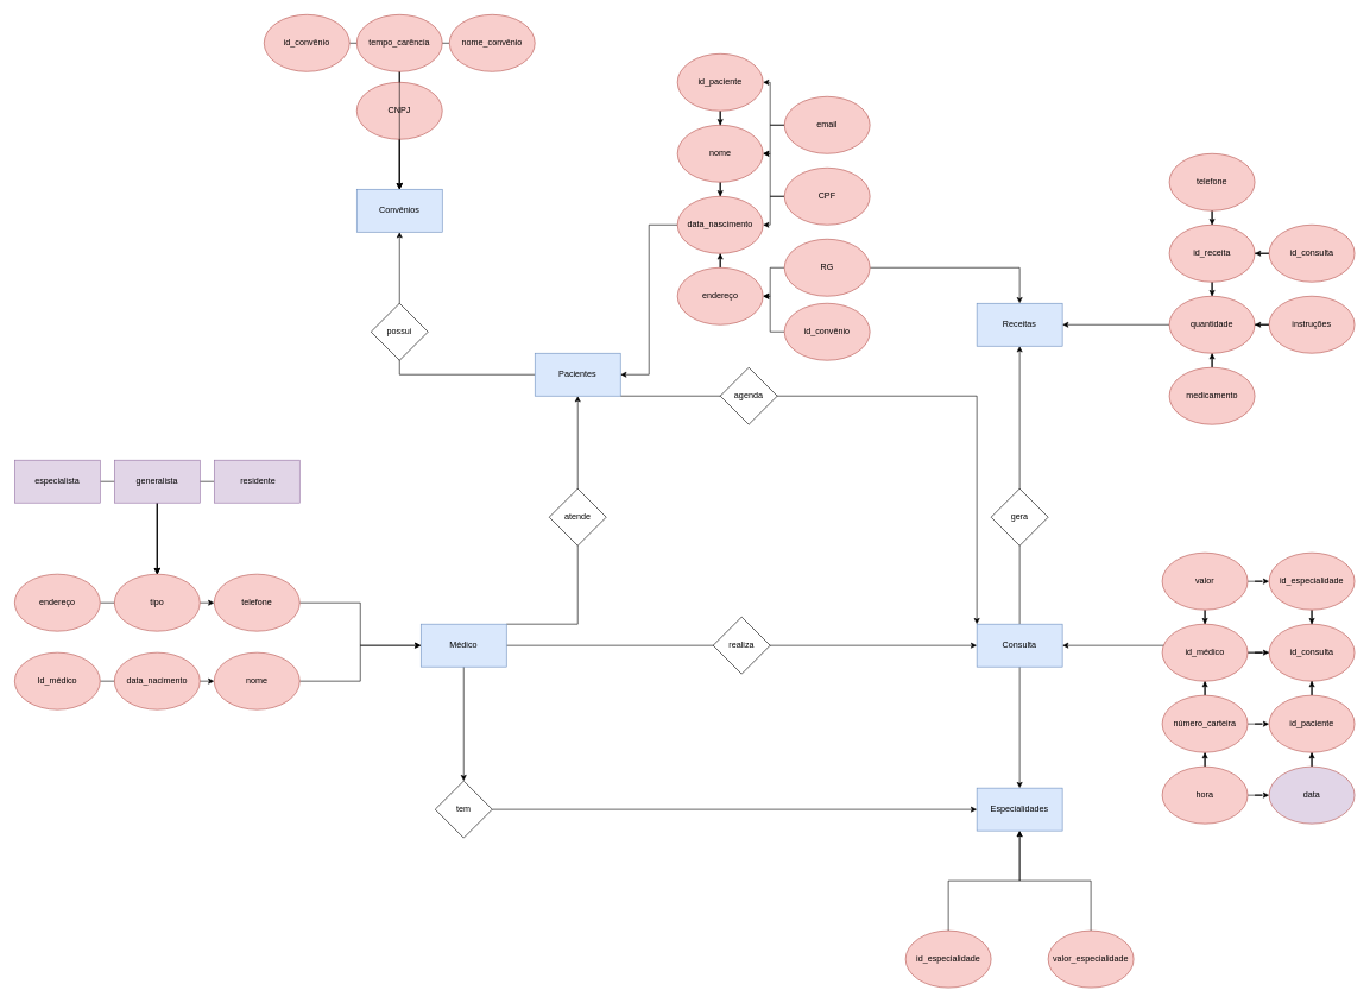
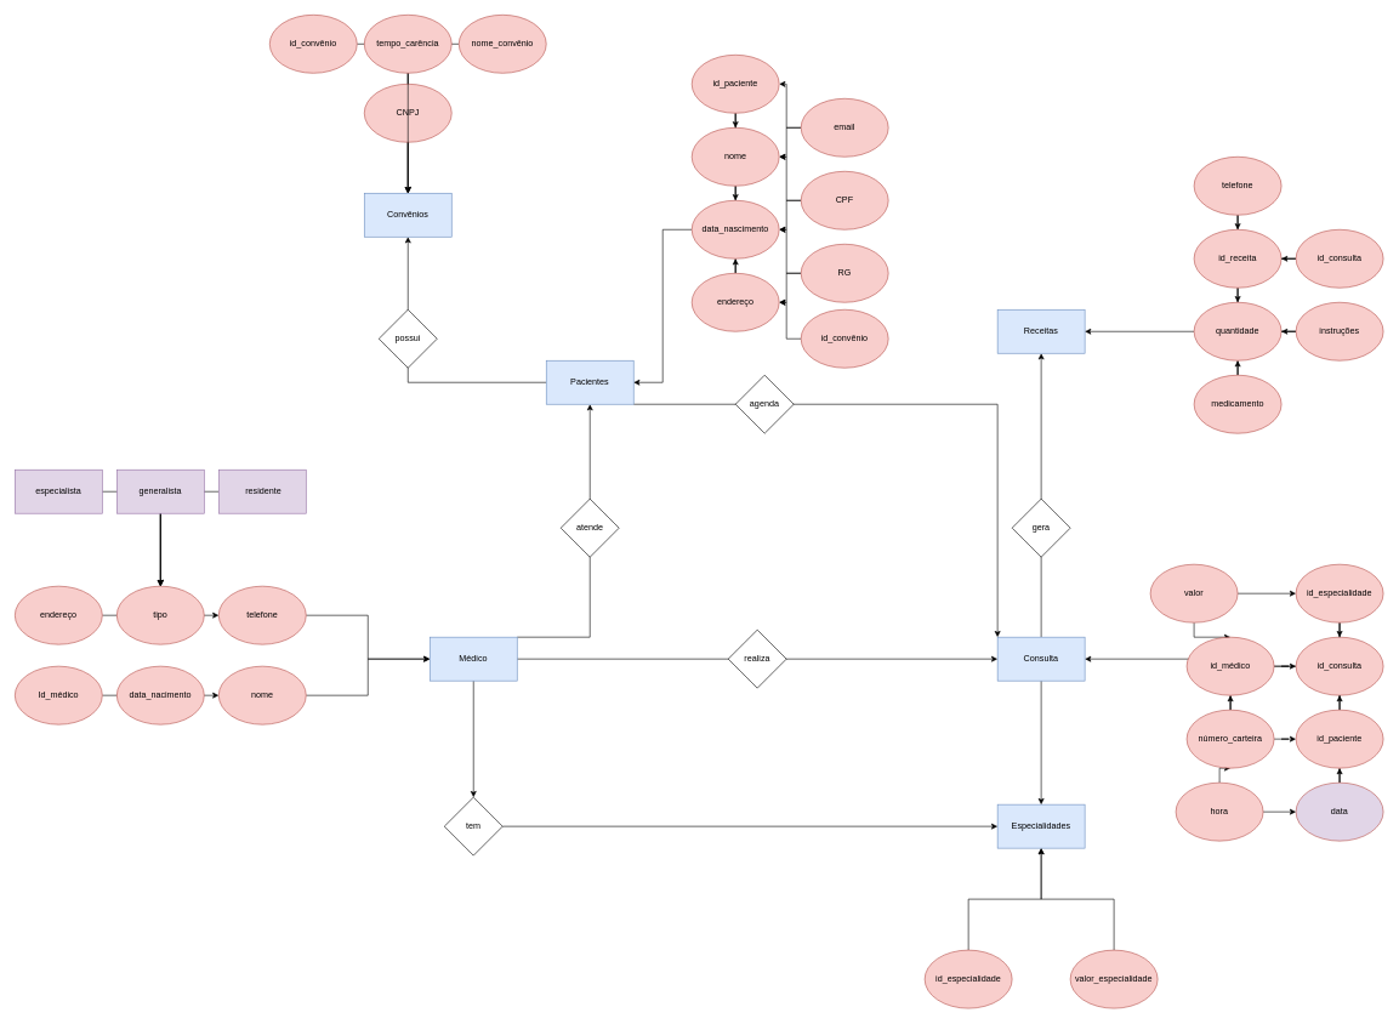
  <mxCell id="0" />
  <mxCell id="1" parent="0" />
  <mxCell id="2" style="edgeStyle=orthogonalEdgeStyle;rounded=0;orthogonalLoop=1;jettySize=auto;html=1;exitX=1;exitY=0;exitDx=0;exitDy=0;entryX=0.5;entryY=1;entryDx=0;entryDy=0;" edge="1" parent="1" source="5" target="9"><mxGeometry relative="1" as="geometry"><Array as="points"><mxPoint x="810" y="875" /></Array></mxGeometry></mxCell>
  <mxCell id="3" style="edgeStyle=orthogonalEdgeStyle;rounded=0;orthogonalLoop=1;jettySize=auto;html=1;exitX=1;exitY=0.5;exitDx=0;exitDy=0;" edge="1" parent="1" source="5" target="13"><mxGeometry relative="1" as="geometry" /></mxCell>
  <mxCell id="4" style="edgeStyle=orthogonalEdgeStyle;rounded=0;orthogonalLoop=1;jettySize=auto;html=1;entryX=0.5;entryY=0;entryDx=0;entryDy=0;" edge="1" parent="1" source="5" target="98"><mxGeometry relative="1" as="geometry" /></mxCell>
  <mxCell id="5" value="Médico" style="rounded=0;whiteSpace=wrap;html=1;fillColor=#dae8fc;strokeColor=#6c8ebf;" parent="1" vertex="1"><mxGeometry x="590" y="875" width="120" height="60" as="geometry" /></mxCell>
  <mxCell id="6" value="Especialidades" style="rounded=0;whiteSpace=wrap;html=1;fillColor=#dae8fc;strokeColor=#6c8ebf;" parent="1" vertex="1"><mxGeometry x="1370" y="1105" width="120" height="60" as="geometry" /></mxCell>
  <mxCell id="7" style="edgeStyle=orthogonalEdgeStyle;rounded=0;orthogonalLoop=1;jettySize=auto;html=1;exitX=1;exitY=1;exitDx=0;exitDy=0;entryX=0;entryY=0;entryDx=0;entryDy=0;" edge="1" parent="1" source="9" target="13"><mxGeometry relative="1" as="geometry"><Array as="points"><mxPoint x="1370" y="555" /></Array></mxGeometry></mxCell>
  <mxCell id="8" style="edgeStyle=orthogonalEdgeStyle;rounded=0;orthogonalLoop=1;jettySize=auto;html=1;entryX=0.5;entryY=1;entryDx=0;entryDy=0;" edge="1" parent="1" source="9" target="10"><mxGeometry relative="1" as="geometry" /></mxCell>
  <mxCell id="9" value="Pacientes" style="rounded=0;whiteSpace=wrap;html=1;fillColor=#dae8fc;strokeColor=#6c8ebf;" parent="1" vertex="1"><mxGeometry x="750" y="495" width="120" height="60" as="geometry" /></mxCell>
  <mxCell id="10" value="Convênios" style="rounded=0;whiteSpace=wrap;html=1;fillColor=#dae8fc;strokeColor=#6c8ebf;" parent="1" vertex="1"><mxGeometry y="265" width="120" height="60" as="geometry" x="500" /></mxCell>
  <mxCell id="11" style="edgeStyle=orthogonalEdgeStyle;rounded=0;orthogonalLoop=1;jettySize=auto;html=1;" parent="1" source="13" target="6" edge="1"><mxGeometry relative="1" as="geometry" /></mxCell>
  <mxCell id="12" style="edgeStyle=orthogonalEdgeStyle;rounded=0;orthogonalLoop=1;jettySize=auto;html=1;" edge="1" parent="1" source="13" target="14"><mxGeometry relative="1" as="geometry" /></mxCell>
  <mxCell id="13" value="Consulta" style="rounded=0;whiteSpace=wrap;html=1;fillColor=#dae8fc;strokeColor=#6c8ebf;" parent="1" vertex="1"><mxGeometry x="1370" y="875" width="120" height="60" as="geometry" /></mxCell>
  <mxCell id="14" value="Receitas" style="rounded=0;whiteSpace=wrap;html=1;fillColor=#dae8fc;strokeColor=#6c8ebf;" parent="1" vertex="1"><mxGeometry x="1370" y="425" width="120" height="60" as="geometry" /></mxCell>
  <mxCell id="15" style="edgeStyle=orthogonalEdgeStyle;rounded=0;orthogonalLoop=1;jettySize=auto;html=1;" edge="1" parent="1" source="16" target="18"><mxGeometry relative="1" as="geometry" /></mxCell>
  <mxCell id="16" value="Id_médico" style="ellipse;whiteSpace=wrap;html=1;fillColor=#f8cecc;strokeColor=#b85450;" parent="1" vertex="1"><mxGeometry x="20" y="915" width="120" height="80" as="geometry" /></mxCell>
  <mxCell id="17" style="edgeStyle=orthogonalEdgeStyle;rounded=0;orthogonalLoop=1;jettySize=auto;html=1;" edge="1" parent="1" source="18" target="5"><mxGeometry relative="1" as="geometry" /></mxCell>
  <mxCell id="18" value="nome" style="ellipse;whiteSpace=wrap;html=1;fillColor=#f8cecc;strokeColor=#b85450;" parent="1" vertex="1"><mxGeometry x="300" y="915" width="120" height="80" as="geometry" /></mxCell>
  <mxCell id="19" style="edgeStyle=orthogonalEdgeStyle;rounded=0;orthogonalLoop=1;jettySize=auto;html=1;entryX=0;entryY=0.5;entryDx=0;entryDy=0;" edge="1" parent="1" source="20" target="5"><mxGeometry relative="1" as="geometry" /></mxCell>
  <mxCell id="20" value="telefone" style="ellipse;whiteSpace=wrap;html=1;fillColor=#f8cecc;strokeColor=#b85450;" parent="1" vertex="1"><mxGeometry x="300" y="805" width="120" height="80" as="geometry" /></mxCell>
  <mxCell id="21" style="edgeStyle=orthogonalEdgeStyle;rounded=0;orthogonalLoop=1;jettySize=auto;html=1;entryX=0;entryY=0.5;entryDx=0;entryDy=0;" edge="1" parent="1" source="22" target="20"><mxGeometry relative="1" as="geometry" /></mxCell>
  <mxCell id="22" value="endereço" style="ellipse;whiteSpace=wrap;html=1;fillColor=#f8cecc;strokeColor=#b85450;" parent="1" vertex="1"><mxGeometry x="20" y="805" width="120" height="80" as="geometry" /></mxCell>
  <mxCell id="23" value="tipo" style="ellipse;whiteSpace=wrap;html=1;fillColor=#f8cecc;strokeColor=#b85450;" parent="1" vertex="1"><mxGeometry x="160" y="805" width="120" height="80" as="geometry" /></mxCell>
  <mxCell id="24" style="edgeStyle=orthogonalEdgeStyle;rounded=0;orthogonalLoop=1;jettySize=auto;html=1;" parent="1" source="25" target="23" edge="1"><mxGeometry relative="1" as="geometry" /></mxCell>
  <mxCell id="25" value="especialista" style="rounded=0;whiteSpace=wrap;html=1;fillColor=#e1d5e7;strokeColor=#9673a6;" parent="1" vertex="1"><mxGeometry x="20" y="645" width="120" height="60" as="geometry" /></mxCell>
  <mxCell id="26" style="edgeStyle=orthogonalEdgeStyle;rounded=0;orthogonalLoop=1;jettySize=auto;html=1;" parent="1" source="30" target="23" edge="1"><mxGeometry relative="1" as="geometry" /></mxCell>
  <mxCell id="27" style="edgeStyle=orthogonalEdgeStyle;rounded=0;orthogonalLoop=1;jettySize=auto;html=1;" parent="1" source="28" target="23" edge="1"><mxGeometry relative="1" as="geometry" /></mxCell>
  <mxCell id="28" value="&amp;nbsp;residente" style="rounded=0;whiteSpace=wrap;html=1;fillColor=#e1d5e7;strokeColor=#9673a6;" parent="1" vertex="1"><mxGeometry x="300" y="645" width="120" height="60" as="geometry" /></mxCell>
  <mxCell id="29" style="edgeStyle=orthogonalEdgeStyle;rounded=0;orthogonalLoop=1;jettySize=auto;html=1;" parent="1" source="30" target="23" edge="1"><mxGeometry relative="1" as="geometry" /></mxCell>
  <mxCell id="30" value="generalista" style="rounded=0;whiteSpace=wrap;html=1;fillColor=#e1d5e7;strokeColor=#9673a6;" parent="1" vertex="1"><mxGeometry x="160" y="645" width="120" height="60" as="geometry" /></mxCell>
  <mxCell id="31" value="data_nacimento" style="ellipse;whiteSpace=wrap;html=1;fillColor=#f8cecc;strokeColor=#b85450;" parent="1" vertex="1"><mxGeometry x="160" y="915" width="120" height="80" as="geometry" /></mxCell>
  <mxCell id="32" style="edgeStyle=orthogonalEdgeStyle;rounded=0;orthogonalLoop=1;jettySize=auto;html=1;" parent="1" source="33" target="6" edge="1"><mxGeometry relative="1" as="geometry" /></mxCell>
  <mxCell id="33" value="valor_especialidade" style="ellipse;whiteSpace=wrap;html=1;fillColor=#f8cecc;strokeColor=#b85450;" parent="1" vertex="1"><mxGeometry x="1470" y="1305" width="120" height="80" as="geometry" /></mxCell>
  <mxCell id="34" style="edgeStyle=orthogonalEdgeStyle;rounded=0;orthogonalLoop=1;jettySize=auto;html=1;" parent="1" source="35" target="6" edge="1"><mxGeometry relative="1" as="geometry" /></mxCell>
  <mxCell id="35" value="id_especialidade" style="ellipse;whiteSpace=wrap;html=1;fillColor=#f8cecc;strokeColor=#b85450;" parent="1" vertex="1"><mxGeometry x="1270" y="1305" width="120" height="80" as="geometry" /></mxCell>
  <mxCell id="36" style="edgeStyle=orthogonalEdgeStyle;rounded=0;orthogonalLoop=1;jettySize=auto;html=1;" edge="1" parent="1" source="38" target="48"><mxGeometry relative="1" as="geometry" /></mxCell>
- <mxCell id="37" style="edgeStyle=orthogonalEdgeStyle;rounded=0;orthogonalLoop=1;jettySize=auto;html=1;" edge="1" parent="1" source="38" target="14"><mxGeometry relative="1" as="geometry" /></mxCell>
+ <mxCell id="37" style="edgeStyle=orthogonalEdgeStyle;rounded=0;orthogonalLoop=1;jettySize=auto;html=1;entryX=1;entryY=0.5;entryDx=0;entryDy=0;" edge="1" parent="1" source="38" target="52"><mxGeometry relative="1" as="geometry" /></mxCell>
  <mxCell id="38" value="RG" style="ellipse;whiteSpace=wrap;html=1;fillColor=#f8cecc;strokeColor=#b85450;" parent="1" vertex="1"><mxGeometry x="1100" y="335" width="120" height="80" as="geometry" /></mxCell>
  <mxCell id="39" style="edgeStyle=orthogonalEdgeStyle;rounded=0;orthogonalLoop=1;jettySize=auto;html=1;" parent="1" source="41" target="46" edge="1"><mxGeometry relative="1" as="geometry" /></mxCell>
  <mxCell id="40" style="edgeStyle=orthogonalEdgeStyle;rounded=0;orthogonalLoop=1;jettySize=auto;html=1;" edge="1" parent="1" source="41" target="52"><mxGeometry relative="1" as="geometry" /></mxCell>
  <mxCell id="41" value="CPF" style="ellipse;whiteSpace=wrap;html=1;fillColor=#f8cecc;strokeColor=#b85450;" parent="1" vertex="1"><mxGeometry x="1100" y="235" width="120" height="80" as="geometry" /></mxCell>
  <mxCell id="42" style="edgeStyle=orthogonalEdgeStyle;rounded=0;orthogonalLoop=1;jettySize=auto;html=1;" parent="1" source="44" target="54" edge="1"><mxGeometry relative="1" as="geometry" /></mxCell>
  <mxCell id="43" style="edgeStyle=orthogonalEdgeStyle;rounded=0;orthogonalLoop=1;jettySize=auto;html=1;" edge="1" parent="1" source="44" target="46"><mxGeometry relative="1" as="geometry" /></mxCell>
  <mxCell id="44" value="email" style="ellipse;whiteSpace=wrap;html=1;fillColor=#f8cecc;strokeColor=#b85450;" parent="1" vertex="1"><mxGeometry x="1100" y="135" width="120" height="80" as="geometry" /></mxCell>
  <mxCell id="45" style="edgeStyle=orthogonalEdgeStyle;rounded=0;orthogonalLoop=1;jettySize=auto;html=1;" parent="1" source="46" target="52" edge="1"><mxGeometry relative="1" as="geometry" /></mxCell>
  <mxCell id="46" value="nome" style="ellipse;whiteSpace=wrap;html=1;fillColor=#f8cecc;strokeColor=#b85450;" parent="1" vertex="1"><mxGeometry x="950" y="175" width="120" height="80" as="geometry" /></mxCell>
  <mxCell id="47" style="edgeStyle=orthogonalEdgeStyle;rounded=0;orthogonalLoop=1;jettySize=auto;html=1;" parent="1" source="48" target="52" edge="1"><mxGeometry relative="1" as="geometry" /></mxCell>
  <mxCell id="48" value="endereço" style="ellipse;whiteSpace=wrap;html=1;fillColor=#f8cecc;strokeColor=#b85450;" parent="1" vertex="1"><mxGeometry x="950" y="375" width="120" height="80" as="geometry" /></mxCell>
  <mxCell id="49" style="edgeStyle=orthogonalEdgeStyle;rounded=0;orthogonalLoop=1;jettySize=auto;html=1;entryX=0.5;entryY=0;entryDx=0;entryDy=0;" edge="1" parent="1" source="50" target="85"><mxGeometry relative="1" as="geometry" /></mxCell>
  <mxCell id="50" value="telefone" style="ellipse;whiteSpace=wrap;html=1;fillColor=#f8cecc;strokeColor=#b85450;" parent="1" vertex="1"><mxGeometry x="1640" y="215" width="120" height="80" as="geometry" /></mxCell>
  <mxCell id="51" style="edgeStyle=orthogonalEdgeStyle;rounded=0;orthogonalLoop=1;jettySize=auto;html=1;entryX=1;entryY=0.5;entryDx=0;entryDy=0;" parent="1" source="52" target="9" edge="1"><mxGeometry relative="1" as="geometry" /></mxCell>
  <mxCell id="52" value="data_nascimento" style="ellipse;whiteSpace=wrap;html=1;fillColor=#f8cecc;strokeColor=#b85450;" parent="1" vertex="1"><mxGeometry x="950" y="275" width="120" height="80" as="geometry" /></mxCell>
  <mxCell id="53" style="edgeStyle=orthogonalEdgeStyle;rounded=0;orthogonalLoop=1;jettySize=auto;html=1;" parent="1" source="54" target="46" edge="1"><mxGeometry relative="1" as="geometry" /></mxCell>
  <mxCell id="54" value="id_paciente" style="ellipse;whiteSpace=wrap;html=1;fillColor=#f8cecc;strokeColor=#b85450;" parent="1" vertex="1"><mxGeometry x="950" y="75" width="120" height="80" as="geometry" /></mxCell>
  <mxCell id="55" style="edgeStyle=orthogonalEdgeStyle;rounded=0;orthogonalLoop=1;jettySize=auto;html=1;" edge="1" parent="1" source="56" target="48"><mxGeometry relative="1" as="geometry" /></mxCell>
  <mxCell id="56" value="id_convênio" style="ellipse;whiteSpace=wrap;html=1;fillColor=#f8cecc;strokeColor=#b85450;" parent="1" vertex="1"><mxGeometry x="1100" y="425" width="120" height="80" as="geometry" /></mxCell>
  <mxCell id="57" style="edgeStyle=orthogonalEdgeStyle;rounded=0;orthogonalLoop=1;jettySize=auto;html=1;exitX=1;exitY=0.5;exitDx=0;exitDy=0;" parent="1" source="58" target="10" edge="1"><mxGeometry relative="1" as="geometry" /></mxCell>
  <mxCell id="58" value="id_convênio" style="ellipse;whiteSpace=wrap;html=1;fillColor=#f8cecc;strokeColor=#b85450;" parent="1" vertex="1"><mxGeometry x="370" y="20" width="120" height="80" as="geometry" /></mxCell>
  <mxCell id="59" style="edgeStyle=orthogonalEdgeStyle;rounded=0;orthogonalLoop=1;jettySize=auto;html=1;exitX=0;exitY=0.5;exitDx=0;exitDy=0;" parent="1" source="60" target="10" edge="1"><mxGeometry relative="1" as="geometry" /></mxCell>
  <mxCell id="60" value="nome_convênio" style="ellipse;whiteSpace=wrap;html=1;fillColor=#f8cecc;strokeColor=#b85450;" parent="1" vertex="1"><mxGeometry x="630" y="20" width="120" height="80" as="geometry" /></mxCell>
  <mxCell id="61" style="edgeStyle=orthogonalEdgeStyle;rounded=0;orthogonalLoop=1;jettySize=auto;html=1;" parent="1" source="62" target="10" edge="1"><mxGeometry relative="1" as="geometry" /></mxCell>
  <mxCell id="62" value="CNPJ" style="ellipse;whiteSpace=wrap;html=1;fillColor=#f8cecc;strokeColor=#b85450;" parent="1" vertex="1"><mxGeometry y="115" width="120" height="80" as="geometry" x="500" /></mxCell>
  <mxCell id="63" style="edgeStyle=orthogonalEdgeStyle;rounded=0;orthogonalLoop=1;jettySize=auto;html=1;" parent="1" source="64" target="10" edge="1"><mxGeometry relative="1" as="geometry" /></mxCell>
  <mxCell id="64" value="tempo_carência" style="ellipse;whiteSpace=wrap;html=1;fillColor=#f8cecc;strokeColor=#b85450;" parent="1" vertex="1"><mxGeometry y="20" width="120" height="80" as="geometry" x="500" /></mxCell>
  <mxCell id="65" style="edgeStyle=orthogonalEdgeStyle;rounded=0;orthogonalLoop=1;jettySize=auto;html=1;" parent="1" source="66" target="13" edge="1"><mxGeometry relative="1" as="geometry" /></mxCell>
  <mxCell id="66" value="id_consulta" style="ellipse;whiteSpace=wrap;html=1;fillColor=#f8cecc;strokeColor=#b85450;" parent="1" vertex="1"><mxGeometry x="1780" y="875" width="120" height="80" as="geometry" /></mxCell>
  <mxCell id="67" style="edgeStyle=orthogonalEdgeStyle;rounded=0;orthogonalLoop=1;jettySize=auto;html=1;" parent="1" source="68" target="81" edge="1"><mxGeometry relative="1" as="geometry" /></mxCell>
  <mxCell id="68" value="data" style="ellipse;whiteSpace=wrap;html=1;fillColor=#e1d5e7;strokeColor=#b85450;" parent="1" vertex="1"><mxGeometry x="1780" y="1075" width="120" height="80" as="geometry" /></mxCell>
  <mxCell id="69" style="edgeStyle=orthogonalEdgeStyle;rounded=0;orthogonalLoop=1;jettySize=auto;html=1;" parent="1" source="71" target="68" edge="1"><mxGeometry relative="1" as="geometry" /></mxCell>
  <mxCell id="70" style="edgeStyle=orthogonalEdgeStyle;rounded=0;orthogonalLoop=1;jettySize=auto;html=1;" parent="1" source="71" target="77" edge="1"><mxGeometry relative="1" as="geometry" /></mxCell>
- <mxCell id="71" value="hora" style="ellipse;whiteSpace=wrap;html=1;fillColor=#f8cecc;strokeColor=#b85450;" parent="1" vertex="1"><mxGeometry x="1630" y="1075" width="120" height="80" as="geometry" /></mxCell>
+ <mxCell id="71" value="hora" style="ellipse;whiteSpace=wrap;html=1;fillColor=#f8cecc;strokeColor=#b85450;" parent="1" vertex="1"><mxGeometry x="1615" y="1075" width="120" height="80" as="geometry" /></mxCell>
  <mxCell id="72" style="edgeStyle=orthogonalEdgeStyle;rounded=0;orthogonalLoop=1;jettySize=auto;html=1;" parent="1" source="74" target="83" edge="1"><mxGeometry relative="1" as="geometry" /></mxCell>
  <mxCell id="73" style="edgeStyle=orthogonalEdgeStyle;rounded=0;orthogonalLoop=1;jettySize=auto;html=1;" parent="1" source="74" target="79" edge="1"><mxGeometry relative="1" as="geometry" /></mxCell>
- <mxCell id="74" value="valor" style="ellipse;whiteSpace=wrap;html=1;fillColor=#f8cecc;strokeColor=#b85450;" parent="1" vertex="1"><mxGeometry x="1630" y="775" width="120" height="80" as="geometry" /></mxCell>
+ <mxCell id="74" value="valor" style="ellipse;whiteSpace=wrap;html=1;fillColor=#f8cecc;strokeColor=#b85450;" parent="1" vertex="1"><mxGeometry x="1580" y="775" width="120" height="80" as="geometry" /></mxCell>
  <mxCell id="75" style="edgeStyle=orthogonalEdgeStyle;rounded=0;orthogonalLoop=1;jettySize=auto;html=1;" parent="1" source="77" target="81" edge="1"><mxGeometry relative="1" as="geometry" /></mxCell>
  <mxCell id="76" style="edgeStyle=orthogonalEdgeStyle;rounded=0;orthogonalLoop=1;jettySize=auto;html=1;entryX=0.5;entryY=1;entryDx=0;entryDy=0;" parent="1" source="77" target="79" edge="1"><mxGeometry relative="1" as="geometry" /></mxCell>
  <mxCell id="77" value="número_carteira" style="ellipse;whiteSpace=wrap;html=1;fillColor=#f8cecc;strokeColor=#b85450;" parent="1" vertex="1"><mxGeometry x="1630" y="975" width="120" height="80" as="geometry" /></mxCell>
  <mxCell id="78" style="edgeStyle=orthogonalEdgeStyle;rounded=0;orthogonalLoop=1;jettySize=auto;html=1;" parent="1" source="79" target="66" edge="1"><mxGeometry relative="1" as="geometry" /></mxCell>
  <mxCell id="79" value="id_médico" style="ellipse;whiteSpace=wrap;html=1;fillColor=#f8cecc;strokeColor=#b85450;" parent="1" vertex="1"><mxGeometry x="1630" y="875" width="120" height="80" as="geometry" /></mxCell>
  <mxCell id="80" style="edgeStyle=orthogonalEdgeStyle;rounded=0;orthogonalLoop=1;jettySize=auto;html=1;" parent="1" source="81" target="66" edge="1"><mxGeometry relative="1" as="geometry" /></mxCell>
  <mxCell id="81" value="id_paciente" style="ellipse;whiteSpace=wrap;html=1;fillColor=#f8cecc;strokeColor=#b85450;" parent="1" vertex="1"><mxGeometry x="1780" y="975" width="120" height="80" as="geometry" /></mxCell>
  <mxCell id="82" style="edgeStyle=orthogonalEdgeStyle;rounded=0;orthogonalLoop=1;jettySize=auto;html=1;" parent="1" source="83" target="66" edge="1"><mxGeometry relative="1" as="geometry" /></mxCell>
  <mxCell id="83" value="id_especialidade" style="ellipse;whiteSpace=wrap;html=1;fillColor=#f8cecc;strokeColor=#b85450;" parent="1" vertex="1"><mxGeometry x="1780" y="775" width="120" height="80" as="geometry" /></mxCell>
  <mxCell id="84" style="edgeStyle=orthogonalEdgeStyle;rounded=0;orthogonalLoop=1;jettySize=auto;html=1;" parent="1" source="85" target="91" edge="1"><mxGeometry relative="1" as="geometry" /></mxCell>
  <mxCell id="85" value="id_receita" style="ellipse;whiteSpace=wrap;html=1;fillColor=#f8cecc;strokeColor=#b85450;" parent="1" vertex="1"><mxGeometry x="1640" y="315" width="120" height="80" as="geometry" /></mxCell>
  <mxCell id="86" style="edgeStyle=orthogonalEdgeStyle;rounded=0;orthogonalLoop=1;jettySize=auto;html=1;" parent="1" source="87" target="85" edge="1"><mxGeometry relative="1" as="geometry" /></mxCell>
  <mxCell id="87" value="id_consulta" style="ellipse;whiteSpace=wrap;html=1;fillColor=#f8cecc;strokeColor=#b85450;" parent="1" vertex="1"><mxGeometry x="1780" y="315" width="120" height="80" as="geometry" /></mxCell>
  <mxCell id="88" style="edgeStyle=orthogonalEdgeStyle;rounded=0;orthogonalLoop=1;jettySize=auto;html=1;" parent="1" source="89" target="91" edge="1"><mxGeometry relative="1" as="geometry" /></mxCell>
  <mxCell id="89" value="medicamento" style="ellipse;whiteSpace=wrap;html=1;fillColor=#f8cecc;strokeColor=#b85450;" parent="1" vertex="1"><mxGeometry x="1640" y="515" width="120" height="80" as="geometry" /></mxCell>
  <mxCell id="90" style="edgeStyle=orthogonalEdgeStyle;rounded=0;orthogonalLoop=1;jettySize=auto;html=1;" parent="1" source="91" target="14" edge="1"><mxGeometry relative="1" as="geometry" /></mxCell>
  <mxCell id="91" value="quantidade" style="ellipse;whiteSpace=wrap;html=1;fillColor=#f8cecc;strokeColor=#b85450;" parent="1" vertex="1"><mxGeometry x="1640" y="415" width="120" height="80" as="geometry" /></mxCell>
  <mxCell id="92" style="edgeStyle=orthogonalEdgeStyle;rounded=0;orthogonalLoop=1;jettySize=auto;html=1;" parent="1" source="93" target="91" edge="1"><mxGeometry relative="1" as="geometry" /></mxCell>
  <mxCell id="93" value="instruções" style="ellipse;whiteSpace=wrap;html=1;fillColor=#f8cecc;strokeColor=#b85450;" parent="1" vertex="1"><mxGeometry x="1780" y="415" width="120" height="80" as="geometry" /></mxCell>
  <mxCell id="94" value="gera" style="rhombus;whiteSpace=wrap;html=1;" vertex="1" parent="1"><mxGeometry x="1390" y="685" width="80" height="80" as="geometry" /></mxCell>
  <mxCell id="95" value="realiza" style="rhombus;whiteSpace=wrap;html=1;" vertex="1" parent="1"><mxGeometry x="1000" y="865" width="80" height="80" as="geometry" /></mxCell>
  <mxCell id="96" value="possui" style="rhombus;whiteSpace=wrap;html=1;" vertex="1" parent="1"><mxGeometry x="520" y="425" width="80" height="80" as="geometry" /></mxCell>
  <mxCell id="97" style="edgeStyle=orthogonalEdgeStyle;rounded=0;orthogonalLoop=1;jettySize=auto;html=1;" edge="1" parent="1" source="98" target="6"><mxGeometry relative="1" as="geometry" /></mxCell>
  <mxCell id="98" value="tem" style="rhombus;whiteSpace=wrap;html=1;" vertex="1" parent="1"><mxGeometry x="610" y="1095" width="80" height="80" as="geometry" /></mxCell>
  <mxCell id="99" value="atende" style="rhombus;whiteSpace=wrap;html=1;" vertex="1" parent="1"><mxGeometry x="770" y="685" width="80" height="80" as="geometry" /></mxCell>
  <mxCell id="100" value="agenda" style="rhombus;whiteSpace=wrap;html=1;" vertex="1" parent="1"><mxGeometry x="1010" y="515" width="80" height="80" as="geometry" /></mxCell>
